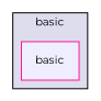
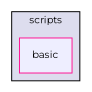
  digraph {
    compound=true
    rankdir=LR
    fontname=Montserrat
    n1 [fillcolor="#eeeeff" fontname=Montserrat fontsize=10 label=basic pencolor=black shape=box style=filled color=deeppink]
    subgraph cluster_1 {
      bgcolor="#ddddee"
      fontsize=10
-     label=basic
+     label=scripts
      pencolor=black
      n1
    }
  }
